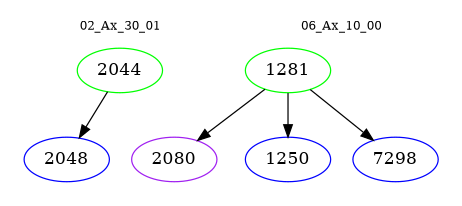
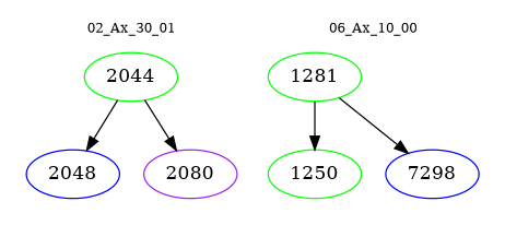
  digraph {
    node [color=blue]
    edge [color=black]
    n1 [color=green label=2044]
    n2 [label=2048]
    n3 [color=purple label=2080]
    n4 [color=green label=1281]
-   n5 [label=1250]
+   n5 [color=green label=1250]
    n6 [label=7298]
    subgraph cluster_1 {
      color=white
      fontsize=10
      label="02_Ax_30_01"
      n1
      n2
      n3
    }
    subgraph cluster_2 {
      color=white
      fontsize=10
      label="06_Ax_10_00"
      n4
      n5
      n6
    }
    n1 -> n2
-   n4 -> n3
+   n1 -> n3
    n4 -> n5
    n4 -> n6
  }
